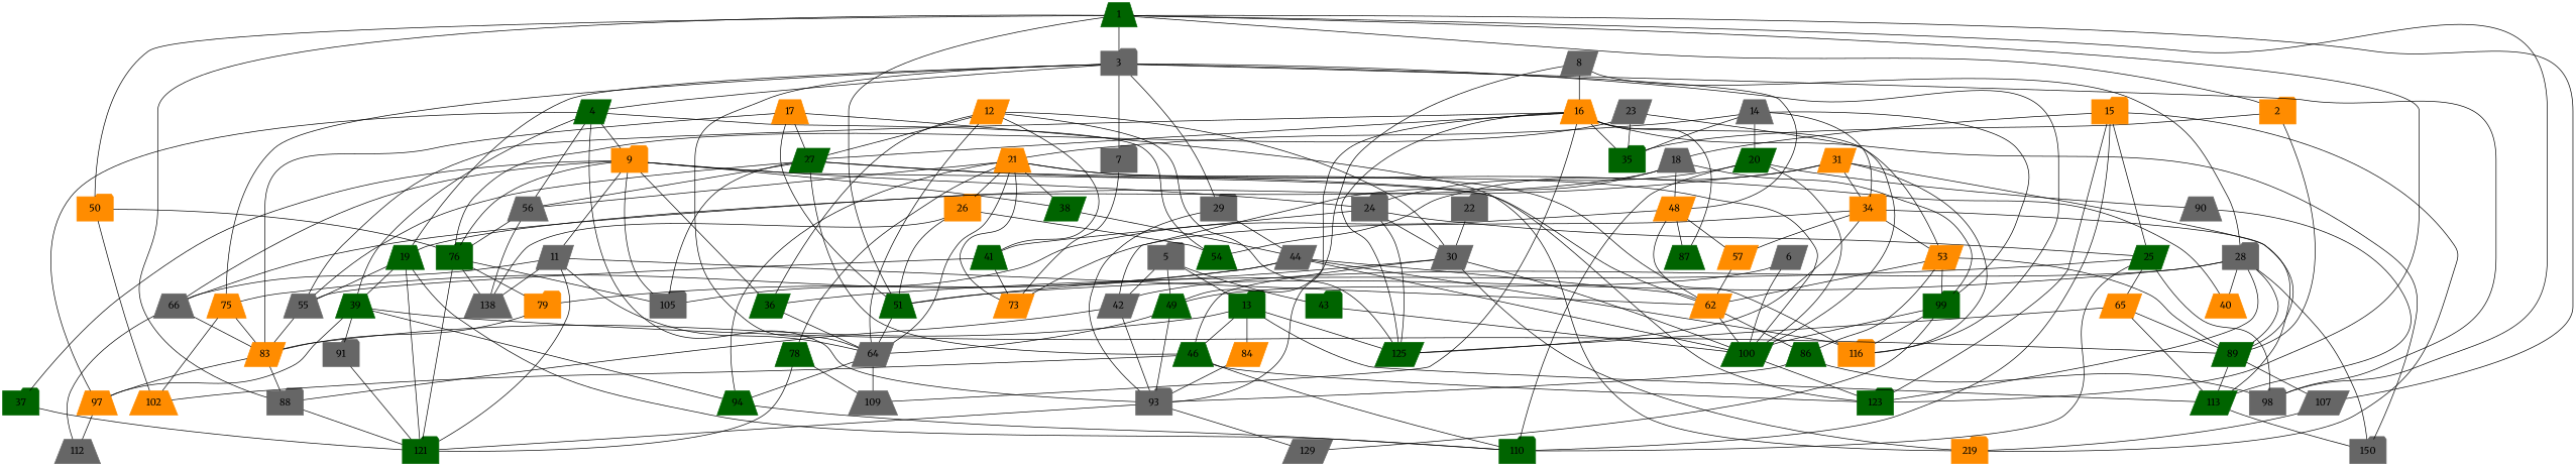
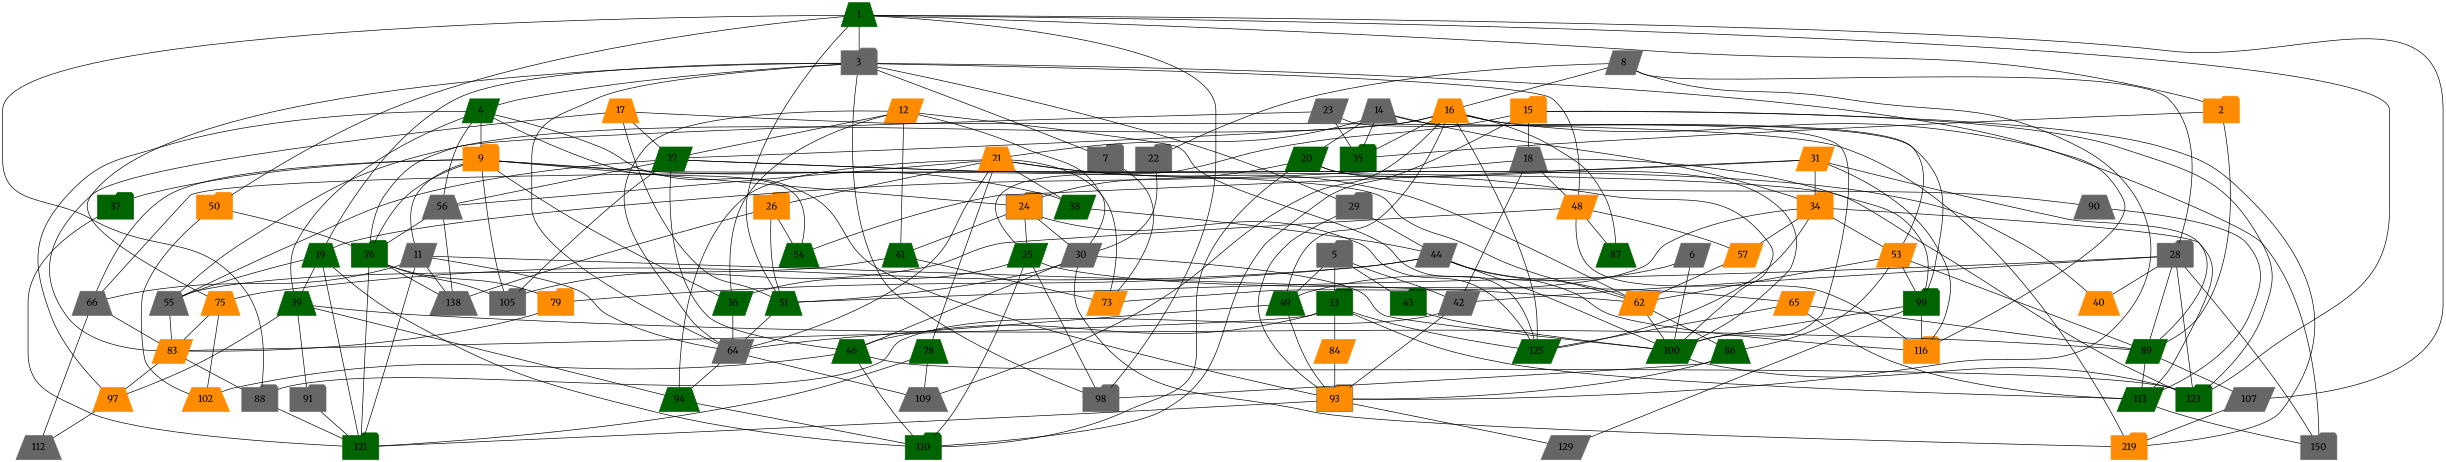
  graph {
    fontname=Merriweather
    node [color=gray40 fontname=Merriweather shape=folder style=filled]
    edge [fontname=Merriweather]
    1 [color=darkgreen shape=trapezium super="+77"]
    2 [color=darkorange]
    3 [super="+10"]
    50 [color=darkorange]
    51 [color=darkgreen shape=trapezium super="+95"]
    88 [super="+126"]
    98
    107 [shape=parallelogram]
    123 [color=darkgreen]
    35 [color=darkgreen]
    89 [color=darkgreen shape=parallelogram super="+120"]
    4 [color=darkgreen shape=parallelogram super="+52"]
    7
    19 [color=darkgreen shape=trapezium super="+92"]
    29
    48 [color=darkorange shape=parallelogram super="+67"]
    64 [shape=parallelogram super="+82"]
    75 [color=darkorange shape=trapezium]
    116 [color=darkorange]
    76 [color=darkgreen super="+108"]
    102 [color=darkorange shape=trapezium]
    121 [color=darkgreen]
    n23 [color=darkorange label=219 super="+134"]
    113 [color=darkgreen shape=parallelogram super="+127"]
    9 [color=darkorange super="+72"]
    39 [color=darkgreen shape=trapezium super="+68"]
    54 [color=darkgreen shape=trapezium]
    56 [shape=trapezium super="+61"]
-   93 [super="+96"]
+   93 [super="+96" fillcolor=darkorange]
    97 [color=darkorange shape=trapezium super="+133"]
    73 [color=darkorange shape=parallelogram]
    110 [color=darkgreen]
    55 [shape=trapezium]
    44 [shape=parallelogram super="+128"]
    105
    87 [color=darkgreen shape=trapezium]
    57 [color=darkorange shape=parallelogram]
    109 [shape=trapezium]
    94 [color=darkgreen shape=trapezium]
    83 [color=darkorange shape=parallelogram super="+118"]
    11 [shape=parallelogram super="+85"]
-   24 [super="+71"]
+   24 [super="+71" fillcolor=darkorange]
    36 [color=darkgreen shape=parallelogram]
    37 [color=darkgreen]
    38 [color=darkgreen shape=parallelogram]
    62 [color=darkorange shape=parallelogram super="+63"]
    66 [shape=trapezium super="+81"]
    91
    138 [shape=trapezium]
    129 [shape=parallelogram]
    112 [shape=trapezium]
    5 [super="+135"]
    13 [color=darkgreen super="+80"]
    42 [shape=parallelogram super="+60"]
    43 [color=darkgreen]
    49 [color=darkgreen shape=trapezium super="+131"]
    125 [color=darkgreen shape=parallelogram super="+132"]
    46 [color=darkgreen shape=trapezium super="+136"]
    84 [color=darkorange shape=parallelogram]
    100 [color=darkgreen shape=parallelogram super="+101"]
    6 [shape=parallelogram]
    8 [shape=parallelogram super="+114"]
    16 [color=darkorange shape=trapezium super="+117"]
    22
    28 [super="+32"]
    27 [color=darkgreen shape=parallelogram super="+106"]
    53 [color=darkorange shape=parallelogram super="+69"]
    n68 [label=150]
    30 [shape=parallelogram super="+104"]
    40 [color=darkorange shape=trapezium]
    41 [color=darkgreen shape=trapezium]
    25 [color=darkgreen shape=parallelogram super="+45"]
    86 [color=darkgreen shape=trapezium]
    79 [color=darkorange]
    12 [color=darkorange shape=parallelogram super="+59"]
    14 [shape=trapezium super="+33"]
    20 [color=darkgreen shape=parallelogram super="+111"]
    21 [color=darkorange shape=trapezium super="+74"]
    34 [color=darkorange super="+47"]
    99 [color=darkgreen super="+137"]
    90 [shape=trapezium]
    26 [color=darkorange super="+70"]
    78 [color=darkgreen shape=trapezium]
    15 [color=darkorange super="+122"]
    18 [shape=trapezium super="+58"]
    65 [color=darkorange shape=parallelogram super="+124"]
    17 [color=darkorange shape=trapezium super="+103"]
    23 [shape=parallelogram]
    31 [color=darkorange shape=parallelogram super="+115"]
    1 -- 2
    1 -- 3
    1 -- 50
    1 -- 51 [weight=2]
    1 -- 88
    1 -- 98
    1 -- 107
    1 -- 123
    2 -- 35
    2 -- 89
    3 -- 98
    3 -- 4
    3 -- 7
    3 -- 19
    3 -- 29
    3 -- 48
    3 -- 64
    3 -- 75
    3 -- 116
    50 -- 76
    50 -- 102
    51 -- 64
    88 -- 121
    107 -- n23
    89 -- 107
    89 -- 113
    4 -- 9
    4 -- 39
    4 -- 54
    4 -- 56
    4 -- 93
    4 -- 97
    7 -- 73
    19 -- 121
    19 -- 39
    19 -- 110
    19 -- 55
    29 -- 93
    29 -- 44
    48 -- 116
    48 -- 105
    48 -- 87
    48 -- 57
    64 -- 109
    64 -- 94
    75 -- 102
    75 -- 83
    76 -- 121
    76 -- 105
    76 -- 138
    76 -- 79
    113 -- n68
    9 -- 76
    9 -- 105
    9 -- 11
    9 -- 24
    9 -- 36
    9 -- 37
    9 -- 38
    9 -- 62
    9 -- 66
    39 -- 89
    39 -- 97
    39 -- 94
    39 -- 91
    56 -- 76
    56 -- 138
    93 -- 121
    93 -- 129
    97 -- 112
    55 -- 83
    44 -- 75
    44 -- 116
    44 -- 62
    44 -- 100
    44 -- 79
    57 -- 62
    94 -- 110
    83 -- 88
    83 -- 97
    11 -- 64
    11 -- 121
    11 -- 62
    11 -- 66
    11 -- 138
    24 -- 125
    24 -- 30
    24 -- 41
    24 -- 25
    36 -- 64
    37 -- 121
    38 -- 44
    62 -- 100
    62 -- 86
    66 -- 83
    66 -- 112
    91 -- 121
    5 -- 13
    5 -- 42
    5 -- 43
    5 -- 49
    13 -- 113
    13 -- 83
    13 -- 125
    13 -- 46
    13 -- 84 [weight=2]
    42 -- 88
    42 -- 93
    43 -- 100
    49 -- 64
    49 -- 93
    46 -- 123
    46 -- 102
    46 -- 110
    84 -- 93
    100 -- 123
    6 -- 49
    6 -- 100
    8 -- 93
    8 -- 16
+   8 -- 22
    8 -- 28
    16 -- 35
    16 -- 55
    16 -- 87
    16 -- 109
    16 -- 49
    16 -- 125
    16 -- 27
    16 -- 53
    16 -- n68
    22 -- 30
    28 -- 51
    28 -- 123
    28 -- 89
    28 -- 42
    28 -- n68
    28 -- 40
    27 -- 123
    27 -- 56
    27 -- 55
    27 -- 105
    27 -- 46
    27 -- 40
    53 -- 89
    53 -- 62
    53 -- 86
    53 -- 99
    30 -- 51
    30 -- n23
    30 -- 46
    30 -- 100
    41 -- 73
    41 -- 55
    25 -- 98
    25 -- 110
    25 -- 36
    25 -- 65
    86 -- 98
    86 -- 93
    79 -- 83
    12 -- 64
    12 -- 36
    12 -- 125
    12 -- 27
    12 -- 30
    12 -- 41
    14 -- 35
    14 -- 20
    14 -- 21
    14 -- 34
    14 -- 99
    20 -- 110
    20 -- 24
    20 -- 100
    20 -- 90
    21 -- 64
    21 -- 56
    21 -- 73
    21 -- 94
    21 -- 38
    21 -- 62
    21 -- 100
    21 -- 26
    21 -- 78
    34 -- 113
    34 -- 73
    34 -- 57
    34 -- 125
    34 -- 53
    99 -- 116
    99 -- 129
    99 -- 100
    90 -- 113
    26 -- 51
    26 -- 54
    26 -- 138
    78 -- 121
    78 -- 109
    15 -- 123
    15 -- n23
    15 -- 110
    15 -- 25
    15 -- 18
    18 -- 19
    18 -- 48
    18 -- 42
    18 -- 99
    65 -- 89
    65 -- 113
    65 -- 125
    17 -- 51
    17 -- n23
    17 -- 83
    17 -- 27
    23 -- 35
    23 -- 76
    23 -- 100
    31 -- 89
    31 -- 116
    31 -- 54
    31 -- 66
    31 -- 34 [weight=2]
  }
